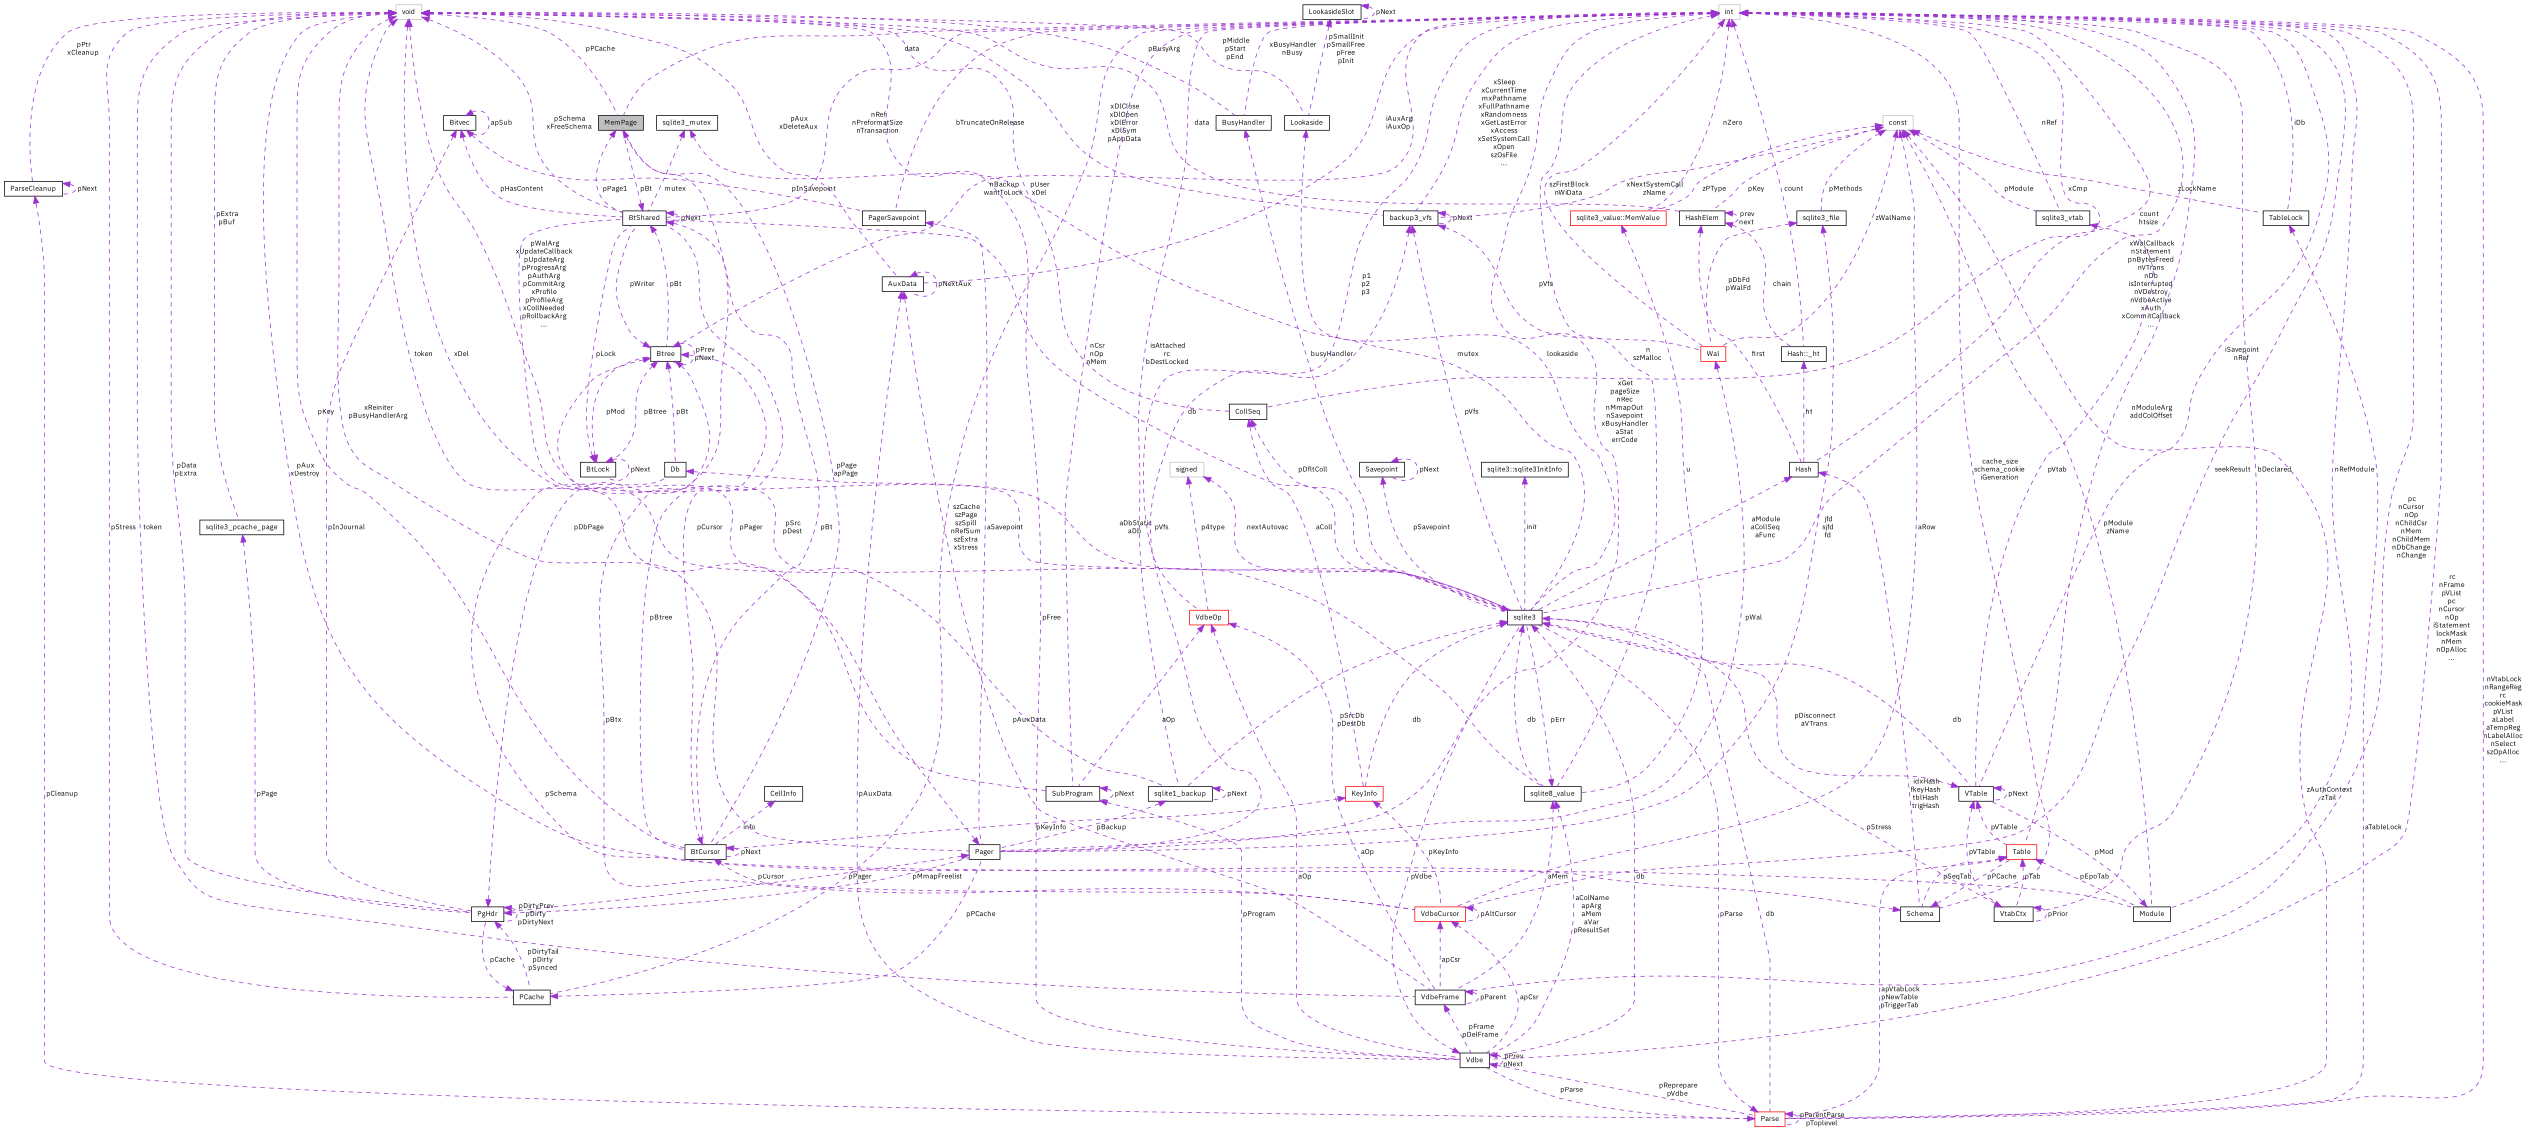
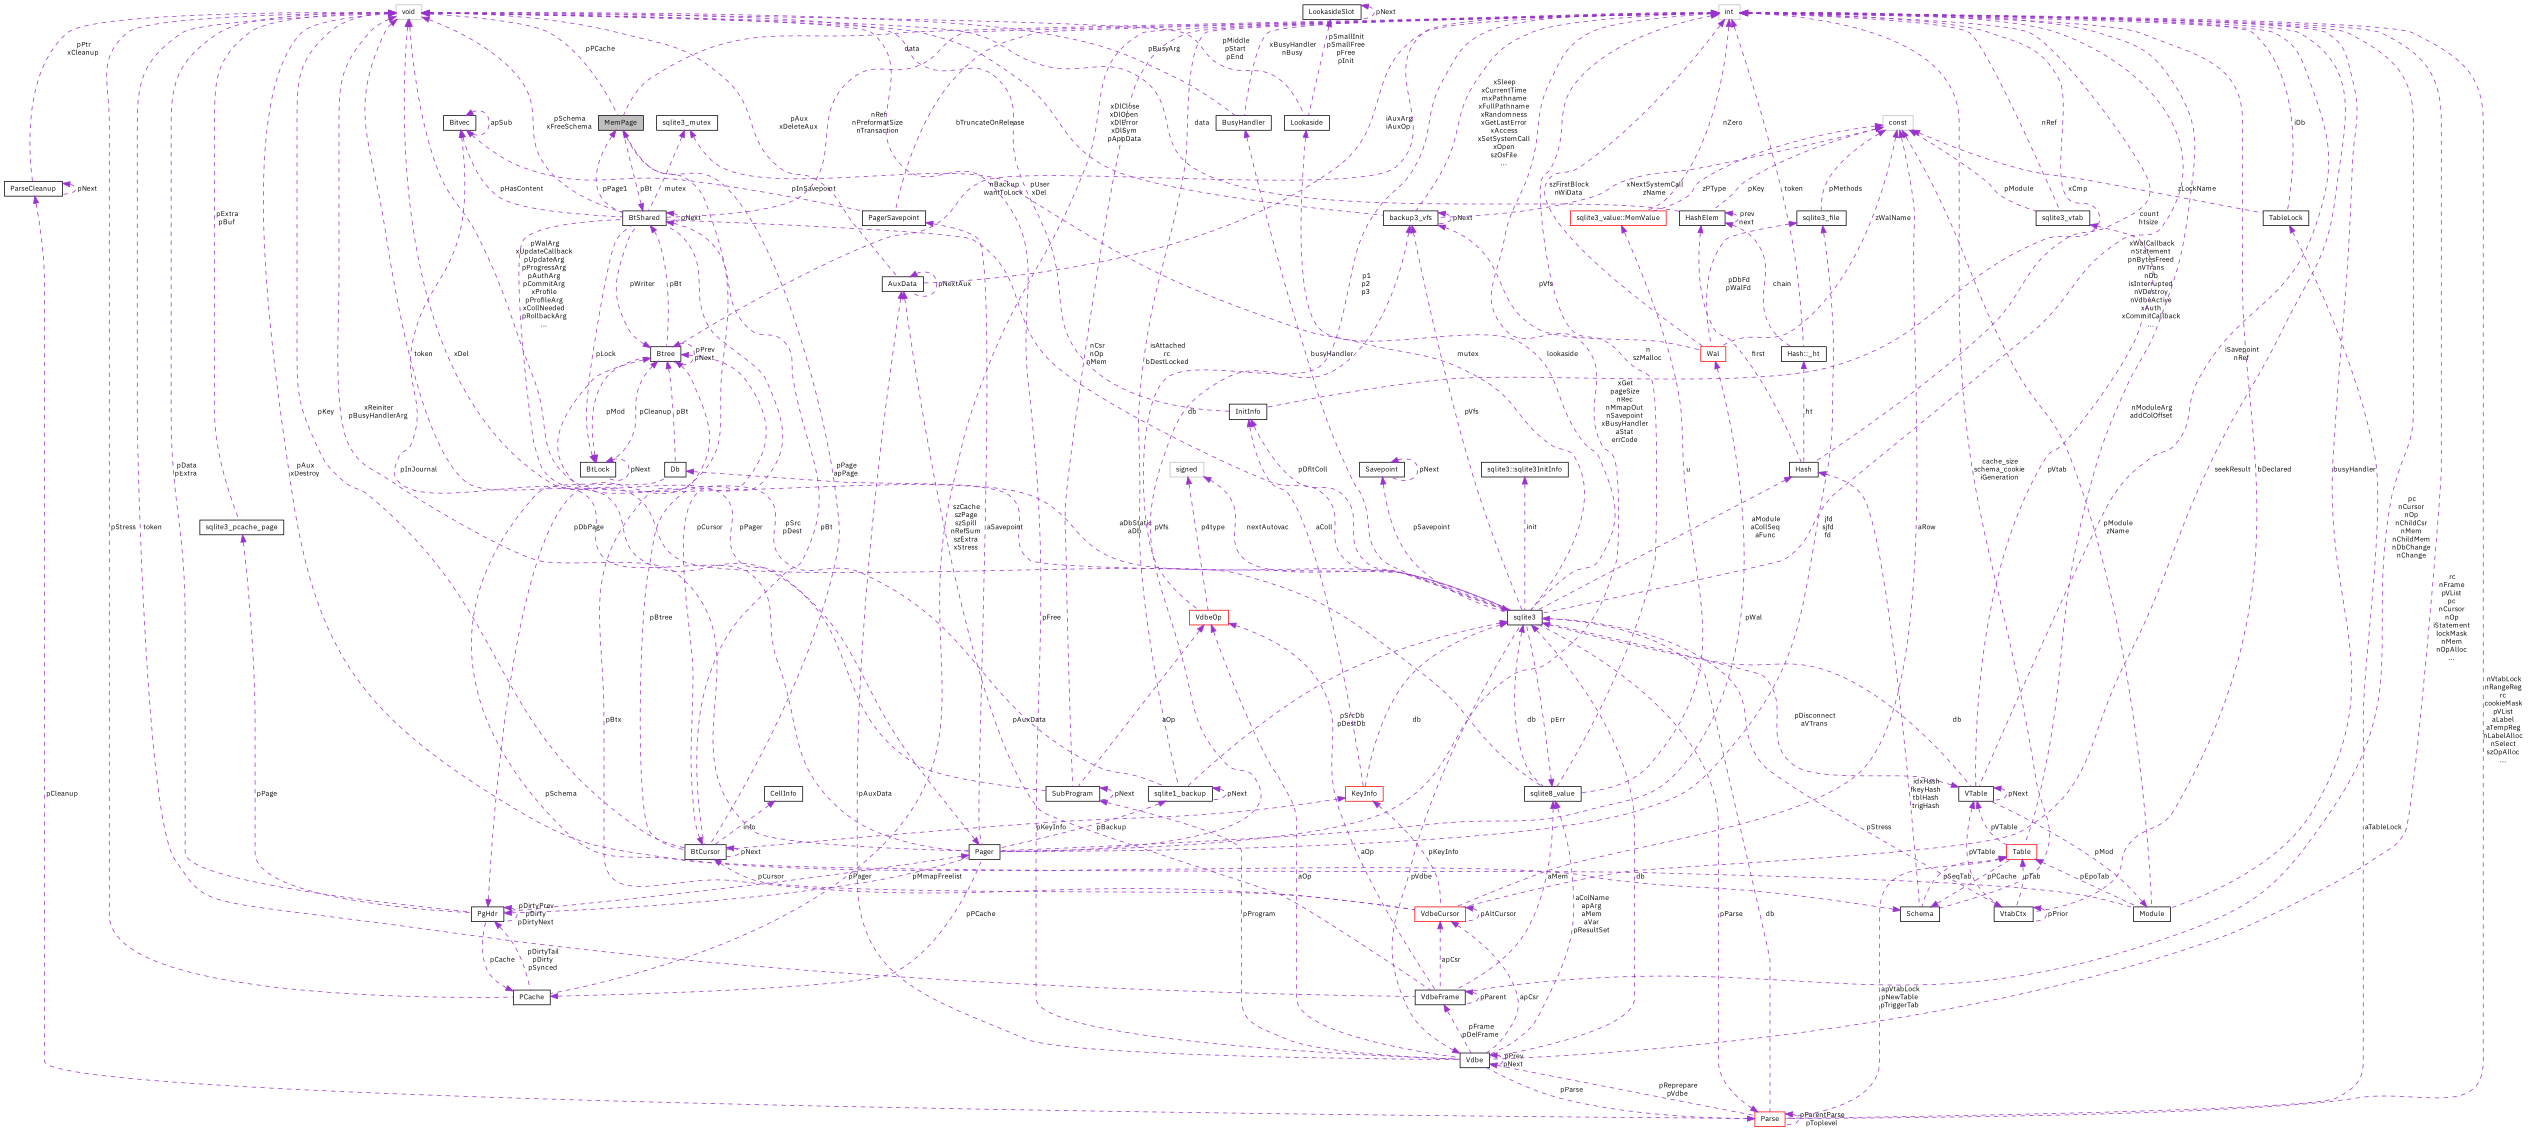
  digraph {
    fontname="IBM Plex Sans"
    node [color=black fillcolor=white fontname="IBM Plex Sans" fontsize=10 shape=record style=filled]
    edge [color=darkorchid3 dir=back fontname="IBM Plex Sans" fontsize=10 labelfontname=Helvetica labelfontsize=10 style=dashed]
    n1 [fillcolor=grey75 fontcolor=black height=0.2 label=MemPage width=0.4]
    n2 [height=0.2 label=BtShared width=0.4]
    n3 [height=0.2 label=BtCursor width=0.4]
    n4 [height=0.2 label=Btree width=0.4]
    n5 [color=red height=0.2 label=VdbeCursor width=0.4]
    n6 [height=0.2 label=sqlite1_backup width=0.4]
    n7 [height=0.2 label=BtLock width=0.4]
    n8 [height=0.2 label=Db width=0.4]
    n9 [height=0.2 label=Vdbe width=0.4]
    n10 [height=0.2 label=VdbeFrame width=0.4]
    n11 [height=0.2 label=CellInfo width=0.4]
    n12 [color=grey75 height=0.2 label=void width=0.4]
    n13 [height=0.2 label=sqlite3 width=0.4]
    n14 [height=0.2 label=sqlite8_value width=0.4]
    n15 [height=0.2 label=AuxData width=0.4]
    n16 [height=0.2 label=SubProgram width=0.4]
    n17 [height=0.2 label=ParseCleanup width=0.4]
    n18 [height=0.2 label=HashElem width=0.4]
    n19 [height=0.2 label=Module width=0.4]
    n20 [height=0.2 label=Lookaside width=0.4]
    n21 [height=0.2 label=backup3_vfs width=0.4]
    n22 [height=0.2 label=BusyHandler width=0.4]
-   n23 [height=0.2 label=CollSeq width=0.4]
+   n23 [height=0.2 label=InitInfo width=0.4]
    n24 [height=0.2 label=Pager width=0.4]
    n25 [height=0.2 label=PCache width=0.4]
    n26 [height=0.2 label=PgHdr width=0.4]
    n27 [height=0.2 label=sqlite3_pcache_page width=0.4]
    n28 [color=red height=0.2 label=Parse width=0.4]
    n29 [height=0.2 label=VTable width=0.4]
    n30 [color=red height=0.2 label=KeyInfo width=0.4]
    n31 [height=0.2 label=Hash width=0.4]
    n32 [height=0.2 label="Hash::_ht" width=0.4]
    n33 [color=red height=0.2 label=Wal width=0.4]
    n34 [color=grey75 height=0.2 label=int width=0.4]
    n35 [color=red height=0.2 label="sqlite3_value::MemValue" width=0.4]
    n36 [color=red height=0.2 label=VdbeOp width=0.4]
    n37 [height=0.2 label=TableLock width=0.4]
    n38 [color=red height=0.2 label=Table width=0.4]
    n39 [height=0.2 label=Schema width=0.4]
    n40 [height=0.2 label=sqlite3_vtab width=0.4]
    n41 [height=0.2 label=VtabCtx width=0.4]
    n42 [height=0.2 label=PagerSavepoint width=0.4]
    n43 [color=grey75 height=0.2 label=const width=0.4]
    n44 [height=0.2 label=sqlite3_file width=0.4]
    n45 [color=grey75 height=0.2 label=signed width=0.4]
    n46 [height=0.2 label=Savepoint width=0.4]
    n47 [height=0.2 label=LookasideSlot width=0.4]
    n48 [height=0.2 label=sqlite3_mutex width=0.4]
    n49 [height=0.2 label="sqlite3::sqlite3InitInfo" width=0.4]
    n50 [height=0.2 label=Bitvec width=0.4]
    n1 -> n2 [label=" pPage1"]
    n1 -> n3 [label=" pPage\napPage"]
    n2 -> n1 [label=" pBt"]
    n2 -> n2 [label=" pNext"]
    n2 -> n3 [label=" pBt"]
    n2 -> n4 [label=" pBt"]
    n3 -> n2 [label=" pCursor"]
    n3 -> n3 [label=" pNext"]
    n3 -> n5 [label=" pCursor"]
    n4 -> n2 [label=" pWriter"]
    n4 -> n3 [label=" pBtree"]
    n4 -> n4 [label=" pPrev\npNext"]
    n4 -> n5 [label=" pBtx"]
    n4 -> n6 [label=" pSrc\npDest"]
-   n4 -> n7 [label=" pBtree"]
+   n4 -> n7 [label=" pCleanup"]
    n4 -> n8 [label=" pBt"]
    n5 -> n5 [label=" pAltCursor"]
    n5 -> n9 [label=" apCsr"]
    n5 -> n10 [label=" apCsr"]
    n6 -> n6 [label=" pNext"]
    n6 -> n24 [label=" pBackup"]
    n7 -> n2 [label=" pLock"]
    n7 -> n4 [label=" pMod"]
    n7 -> n7 [label=" pNext"]
    n8 -> n13 [label=" aDbStatic\naDb"]
    n9 -> n9 [label=" pPrev\npNext"]
    n9 -> n13 [label=" pVdbe"]
    n9 -> n28 [label=" pReprepare\npVdbe"]
    n10 -> n9 [label=" pFrame\npDelFrame"]
    n10 -> n10 [label=" pParent"]
    n11 -> n3 [label=" info"]
    n12 -> n1 [label=" pPCache"]
    n12 -> n2 [label=" pSchema\nxFreeSchema"]
    n12 -> n3 [label=" pKey"]
    n12 -> n9 [label=" pFree"]
    n12 -> n10 [label=" token"]
    n12 -> n13 [label=" pWalArg\nxUpdateCallback\npUpdateArg\npProgressArg\npAuthArg\npCommitArg\nxProfile\npProfileArg\nxCollNeeded\npRollbackArg\n..."]
    n12 -> n14 [label=" xDel"]
    n12 -> n15 [label=" pAux\nxDeleteAux"]
    n12 -> n16 [label=" token"]
    n12 -> n17 [label=" pPtr\nxCleanup"]
    n12 -> n18 [label=" data"]
    n12 -> n19 [label=" pAux\nxDestroy"]
    n12 -> n20 [label=" pMiddle\npStart\npEnd"]
    n12 -> n21 [label=" xDlClose\nxDlOpen\nxDlError\nxDlSym\npAppData"]
    n12 -> n22 [label=" pBusyArg"]
    n12 -> n23 [label=" pUser\nxDel"]
    n12 -> n24 [label=" xReiniter\npBusyHandlerArg"]
    n12 -> n25 [label=" pStress"]
    n12 -> n26 [label=" pData\npExtra"]
    n12 -> n27 [label=" pExtra\npBuf"]
    n13 -> n2 [label=" db"]
    n13 -> n6 [label=" pSrcDb\npDestDb"]
    n13 -> n9 [label=" db"]
    n13 -> n14 [label=" db"]
    n13 -> n28 [label=" db"]
    n13 -> n29 [label=" db"]
    n13 -> n30 [label=" db"]
    n14 -> n9 [label=" aColName\napArg\naMem\naVar\npResultSet"]
    n14 -> n10 [label=" aMem"]
    n14 -> n13 [label=" pErr"]
    n15 -> n9 [label=" pAuxData"]
    n15 -> n10 [label=" pAuxData"]
    n15 -> n15 [label=" pNextAux"]
    n16 -> n9 [label=" pProgram"]
    n16 -> n16 [label=" pNext"]
    n17 -> n17 [label=" pNext"]
    n17 -> n28 [label=" pCleanup"]
    n18 -> n18 [label=" prev\nnext"]
    n18 -> n31 [label=" first"]
    n18 -> n32 [label=" chain"]
    n19 -> n29 [label=" pMod"]
    n20 -> n13 [label=" lookaside"]
    n21 -> n13 [label=" pVfs"]
    n21 -> n21 [label=" pNext"]
    n21 -> n24 [label=" pVfs"]
    n21 -> n33 [label=" pVfs"]
    n22 -> n13 [label=" busyHandler"]
    n23 -> n13 [label=" pDfltColl"]
    n23 -> n30 [label=" aColl"]
    n24 -> n2 [label=" pPager"]
    n24 -> n26 [label=" pPager"]
    n25 -> n24 [label=" pPCache"]
    n25 -> n26 [label=" pCache"]
    n26 -> n1 [label=" pDbPage"]
    n26 -> n24 [label=" pMmapFreelist"]
    n26 -> n25 [label=" pDirtyTail\npDirty\npSynced"]
    n26 -> n26 [label=" pDirtyPrev\npDirty\npDirtyNext"]
    n27 -> n26 [label=" pPage"]
    n28 -> n9 [label=" pParse"]
    n28 -> n13 [label=" pParse"]
    n28 -> n28 [label=" pParentParse\npToplevel"]
    n29 -> n13 [label=" pDisconnect\naVTrans"]
    n29 -> n29 [label=" pNext"]
    n29 -> n38 [label=" pVTable"]
    n29 -> n41 [label=" pVTable"]
    n30 -> n3 [label=" pKeyInfo"]
    n30 -> n5 [label=" pKeyInfo"]
    n31 -> n13 [label=" aModule\naCollSeq\naFunc"]
    n31 -> n39 [label=" idxHash\nfkeyHash\ntblHash\ntrigHash"]
    n32 -> n31 [label=" ht"]
    n33 -> n24 [label=" pWal"]
    n34 -> n1 [label=" data"]
    n34 -> n2 [label=" nRef\nnPreformatSize\nnTransaction"]
    n34 -> n4 [label=" nBackup\nwantToLock"]
    n34 -> n5 [label=" seekResult"]
    n34 -> n6 [label=" isAttached\nrc\nbDestLocked"]
    n34 -> n9 [label=" rc\nnFrame\npVList\npc\nnCursor\nnOp\niStatement\nlockMask\nnMem\nnOpAlloc\n..."]
    n34 -> n10 [label=" pc\nnCursor\nnOp\nnChildCsr\nnMem\nnChildMem\nnDbChange\nnChange"]
    n34 -> n13 [label=" xWalCallback\nnStatement\npnBytesFreed\nnVTrans\nnDb\nisInterrupted\nnVDestroy\nnVdbeActive\nxAuth\nxCommitCallback\n..."]
    n34 -> n14 [label=" n\nszMalloc"]
    n34 -> n15 [label=" iAuxArg\niAuxOp"]
    n34 -> n16 [label=" nCsr\nnOp\nnMem"]
-   n34 -> n19 [label=" nRefModule"]
+   n34 -> n19 [label=" busyHandler"]
    n34 -> n21 [label=" xSleep\nxCurrentTime\nmxPathname\nxFullPathname\nxRandomness\nxGetLastError\nxAccess\nxSetSystemCall\nxOpen\nszOsFile\n..."]
    n34 -> n22 [label=" xBusyHandler\nnBusy"]
    n34 -> n23 [label=" xCmp"]
    n34 -> n24 [label=" xGet\npageSize\nnRec\nnMmapOut\nnSavepoint\nxBusyHandler\naStat\nerrCode"]
    n34 -> n25 [label=" szCache\nszPage\nszSpill\nnRefSum\nszExtra\nxStress"]
    n34 -> n28 [label=" nVtabLock\nnRangeReg\nrc\ncookieMask\npVList\naLabel\naTempReg\nnLabelAlloc\nnSelect\nszOpAlloc\n..."]
    n34 -> n29 [label=" iSavepoint\nnRef"]
    n34 -> n31 [label=" count\nhtsize"]
-   n34 -> n32 [label=" count"]
+   n34 -> n32 [label=" token"]
    n34 -> n33 [label=" szFirstBlock\nnWiData"]
    n34 -> n35 [label=" nZero"]
    n34 -> n36 [label=" p1\np2\np3"]
    n34 -> n37 [label=" iDb"]
    n34 -> n38 [label=" nModuleArg\naddColOffset"]
    n34 -> n39 [label=" cache_size\nschema_cookie\niGeneration"]
    n34 -> n40 [label=" nRef"]
    n34 -> n41 [label=" bDeclared"]
    n34 -> n42 [label=" bTruncateOnRelease"]
    n35 -> n14 [label=" u"]
    n36 -> n9 [label=" aOp"]
    n36 -> n10 [label=" aOp"]
    n36 -> n16 [label=" aOp"]
    n37 -> n28 [label=" aTableLock"]
    n38 -> n19 [label=" pEpoTab"]
    n38 -> n28 [label=" apVtabLock\npNewTable\npTriggerTab"]
    n38 -> n39 [label=" pSeqTab"]
    n38 -> n41 [label=" pTab"]
    n39 -> n8 [label=" pSchema"]
    n39 -> n38 [label=" pPCache"]
    n40 -> n29 [label=" pVtab"]
    n41 -> n13 [label=" pStress"]
    n41 -> n41 [label=" pPrior"]
    n42 -> n24 [label=" aSavepoint"]
    n43 -> n5 [label=" aRow"]
    n43 -> n18 [label=" pKey"]
    n43 -> n19 [label=" pModule\nzName"]
    n43 -> n21 [label=" xNextSystemCall\nzName"]
-   n43 -> n28 [label=" zAuthContext\nzTail"]
    n43 -> n33 [label=" zWalName"]
    n43 -> n35 [label=" zPType"]
    n43 -> n37 [label=" zLockName"]
    n43 -> n40 [label=" pModule"]
    n43 -> n44 [label=" pMethods"]
    n44 -> n24 [label=" jfd\nsjfd\nfd"]
    n44 -> n33 [label=" pDbFd\npWalFd"]
    n45 -> n13 [label=" nextAutovac"]
    n45 -> n36 [label=" p4type"]
    n46 -> n13 [label=" pSavepoint"]
    n46 -> n46 [label=" pNext"]
    n47 -> n20 [label=" pSmallInit\npSmallFree\npFree\npInit"]
    n47 -> n47 [label=" pNext"]
    n48 -> n2 [label=" mutex"]
    n48 -> n13 [label=" mutex"]
    n49 -> n13 [label=" init"]
    n50 -> n2 [label=" pHasContent"]
-   n50 -> n26 [label=" pInJournal"]
+   n50 -> n24 [label=" pInJournal"]
    n50 -> n42 [label=" pInSavepoint"]
    n50 -> n50 [label=" apSub"]
  }
